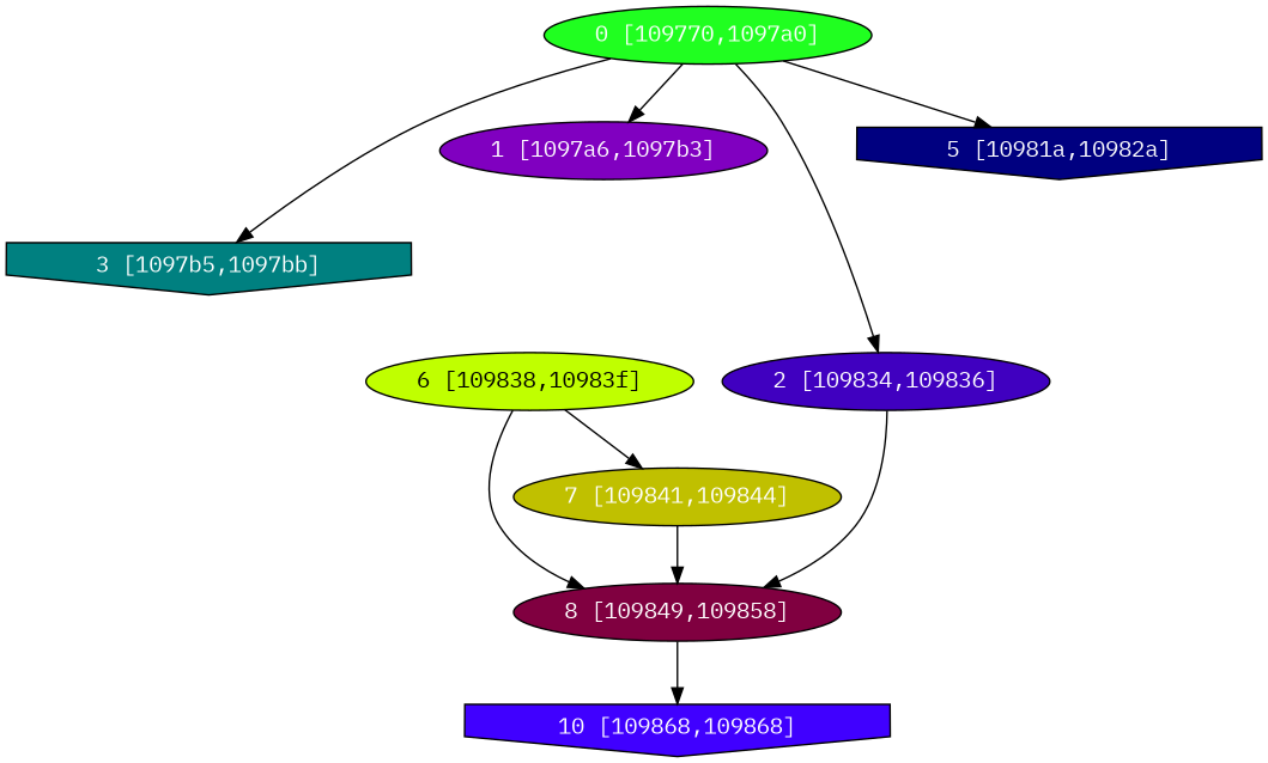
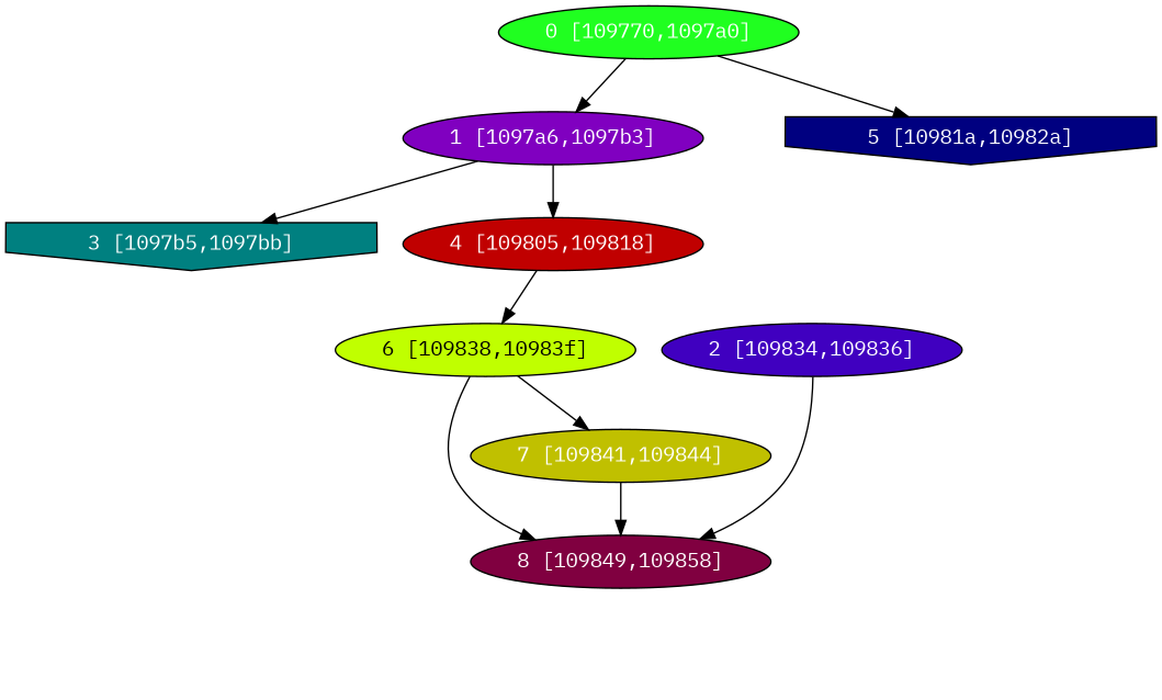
  digraph {
    fontname="IBM Plex Mono"
    node [fontcolor="#ffffff" fontname="IBM Plex Mono" shape=oval style=filled]
    edge [fontname="IBM Plex Mono"]
    n1 [fillcolor="#20FF20" label="0 [109770,1097a0]"]
    n2 [fillcolor="#8000C0" label="1 [1097a6,1097b3]"]
    n3 [fillcolor="#4000C0" label="2 [109834,109836]"]
    n4 [fillcolor="#000080" label="5 [10981a,10982a]" shape=invhouse]
    n5 [fillcolor="#008080" label="3 [1097b5,1097bb]" shape=invhouse]
+   n6 [fillcolor="#C00000" label="4 [109805,109818]"]
    n7 [fillcolor="#800040" label="8 [109849,109858]"]
    n8 [fillcolor="#C0FF00" fontcolor="#000000" label="6 [109838,10983f]"]
-   n9 [fillcolor="#4000FF" label="10 [109868,109868]" shape=invhouse]
    n10 [fillcolor="#C0C000" label="7 [109841,109844]"]
    n1 -> n2
-   n1 -> n3
    n1 -> n4
-   n1 -> n5
+   n2 -> n5
+   n2 -> n6
    n3 -> n7
-   n7 -> n9
+   n6 -> n8
    n8 -> n7
    n8 -> n10
    n10 -> n7
  }
